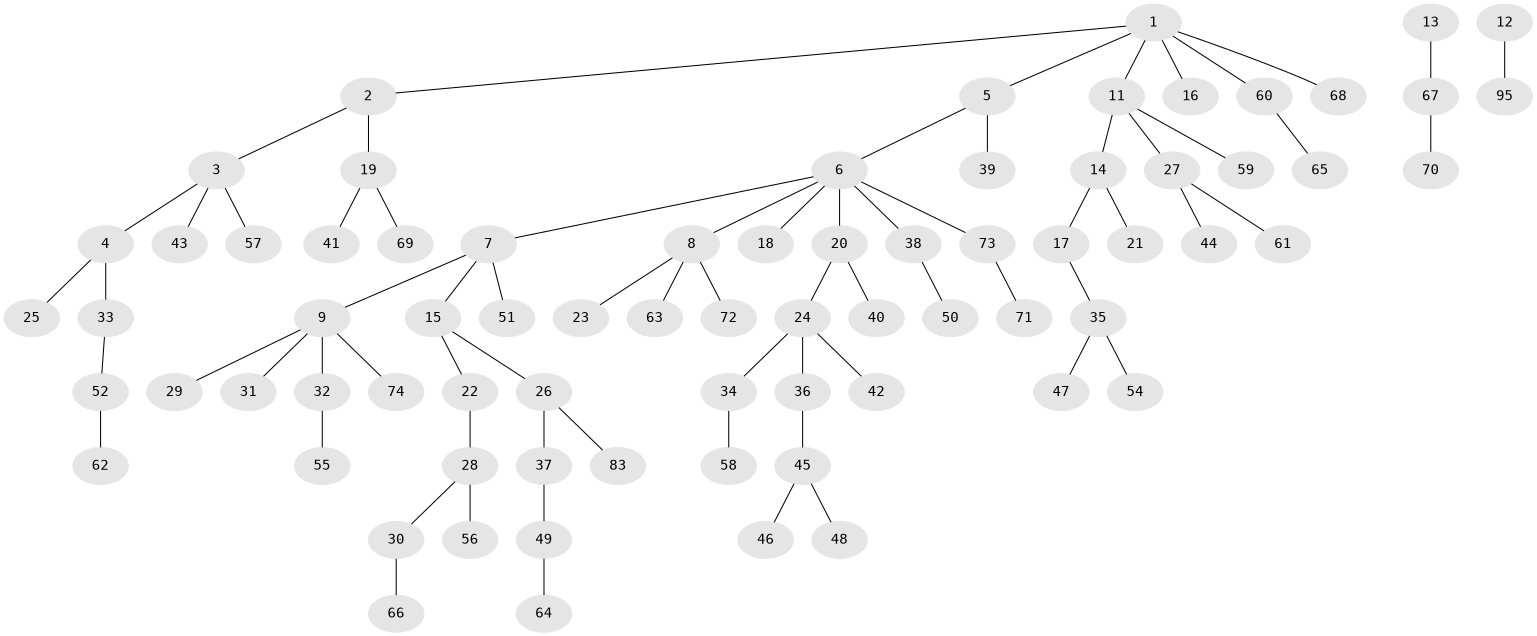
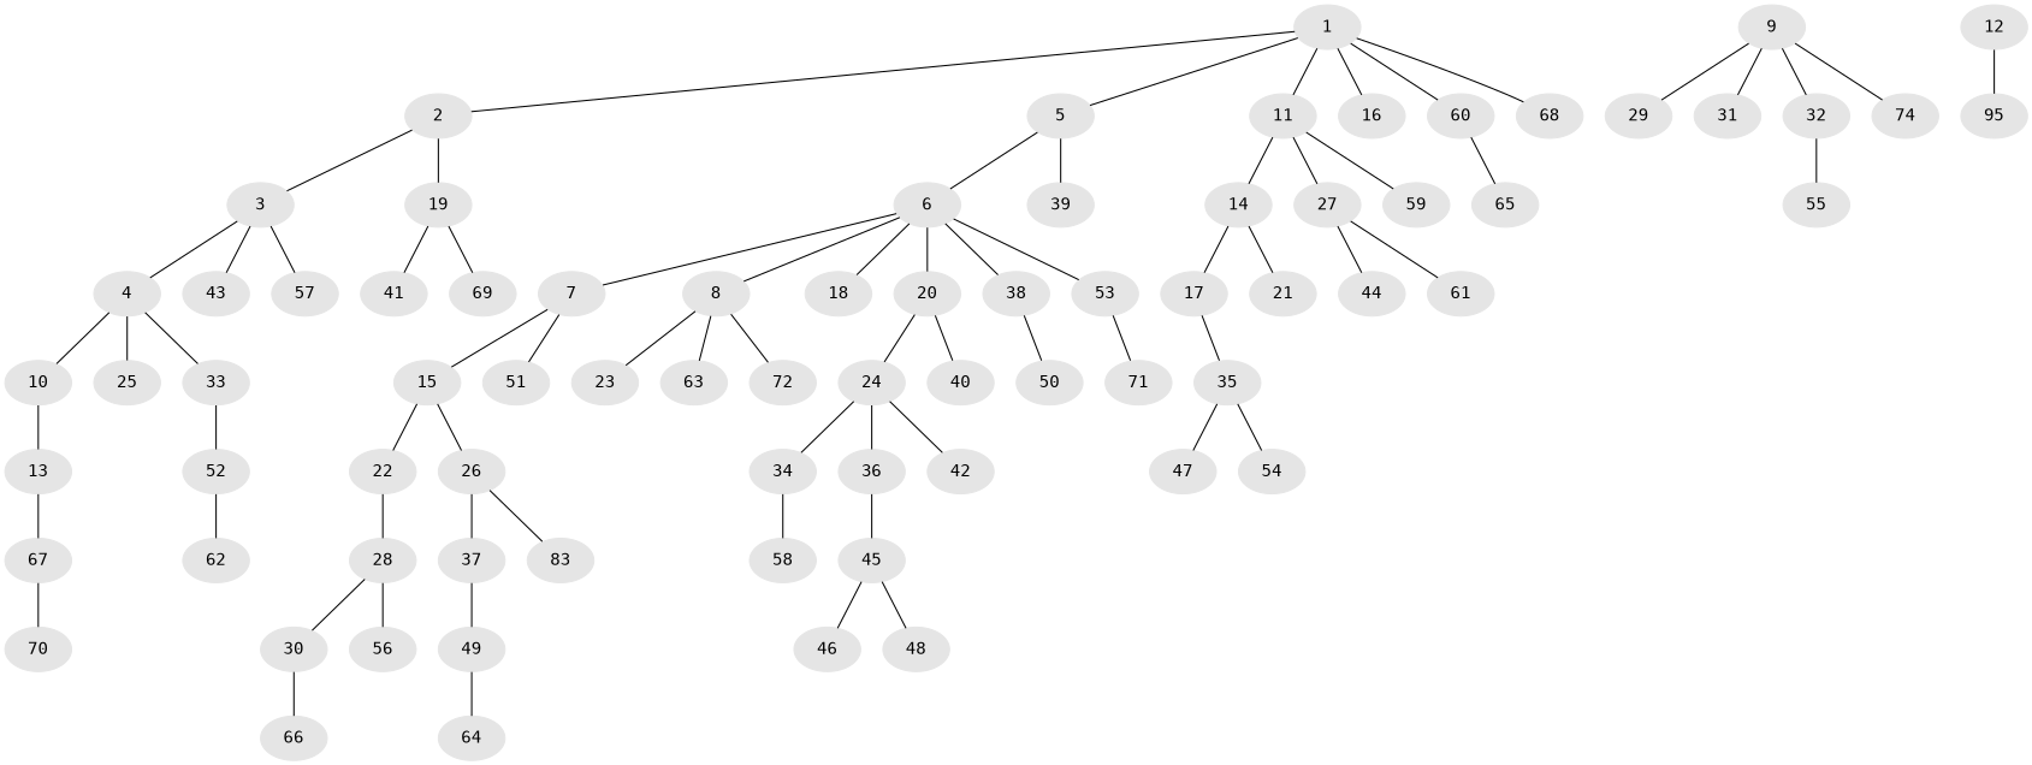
  graph {
    fontname="DejaVu Sans Mono"
    node [color=gray90 fontname="DejaVu Sans Mono" style=filled]
    edge [fontname="DejaVu Sans Mono"]
    1
    2
    5
    11
    16
    60
    68
    3
    19
    6
    39
    14
    27
    59
    65
    4
    43
    57
    41
    69
+   10
    25
    33
    13
    52
    7
    8
    18
    20
    38
-   53 [label=73]
+   53
    9
    15
    51
    23
    63
    72
    24
    40
    50
    71
    29
    31
    32
    74
    22
    26
    n48 [label=95]
    12
    55
    67
    17
    21
    44
    61
    70
    35
    28
    37
    n60 [label=83]
    47
    54
    34
    36
    42
    30
    56
    58
    45
    49
    66
    62
    46
    48
    64
    1 -- 2
    1 -- 5
    1 -- 11
    1 -- 16
    1 -- 60
    1 -- 68
    2 -- 3
    2 -- 19
    5 -- 6
    5 -- 39
    11 -- 14
    11 -- 27
    11 -- 59
    60 -- 65
    3 -- 4
    3 -- 43
    3 -- 57
    19 -- 41
    19 -- 69
    6 -- 7
    6 -- 8
    6 -- 18
    6 -- 20
    6 -- 38
    6 -- 53
    14 -- 17
    14 -- 21
    27 -- 44
    27 -- 61
+   4 -- 10
    4 -- 25
    4 -- 33
+   10 -- 13
    33 -- 52
    13 -- 67
    52 -- 62
-   7 -- 9
    7 -- 15
    7 -- 51
    8 -- 23
    8 -- 63
    8 -- 72
    20 -- 24
    20 -- 40
    38 -- 50
    53 -- 71
    9 -- 29
    9 -- 31
    9 -- 32
    9 -- 74
    15 -- 22
    15 -- 26
    24 -- 34
    24 -- 36
    24 -- 42
    32 -- 55
    22 -- 28
    26 -- 37
    26 -- n60
    12 -- n48
    67 -- 70
    17 -- 35
    35 -- 47
    35 -- 54
    28 -- 30
    28 -- 56
    37 -- 49
    34 -- 58
    36 -- 45
    30 -- 66
    45 -- 46
    45 -- 48
    49 -- 64
  }
